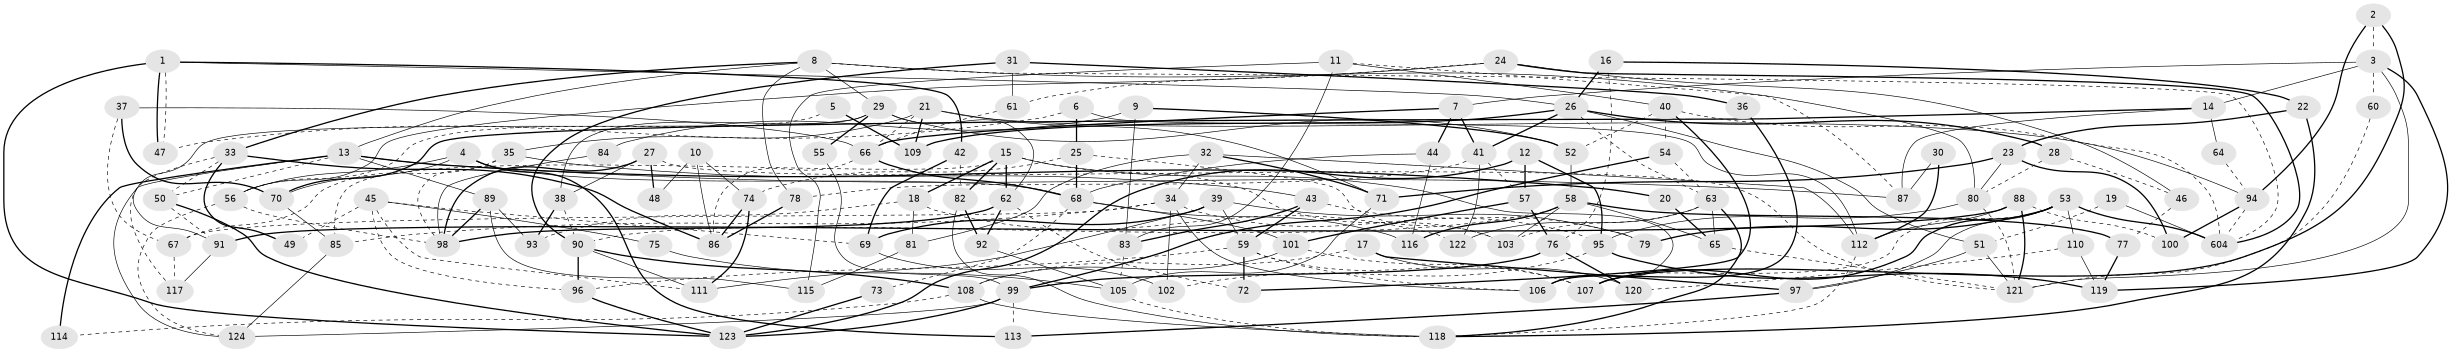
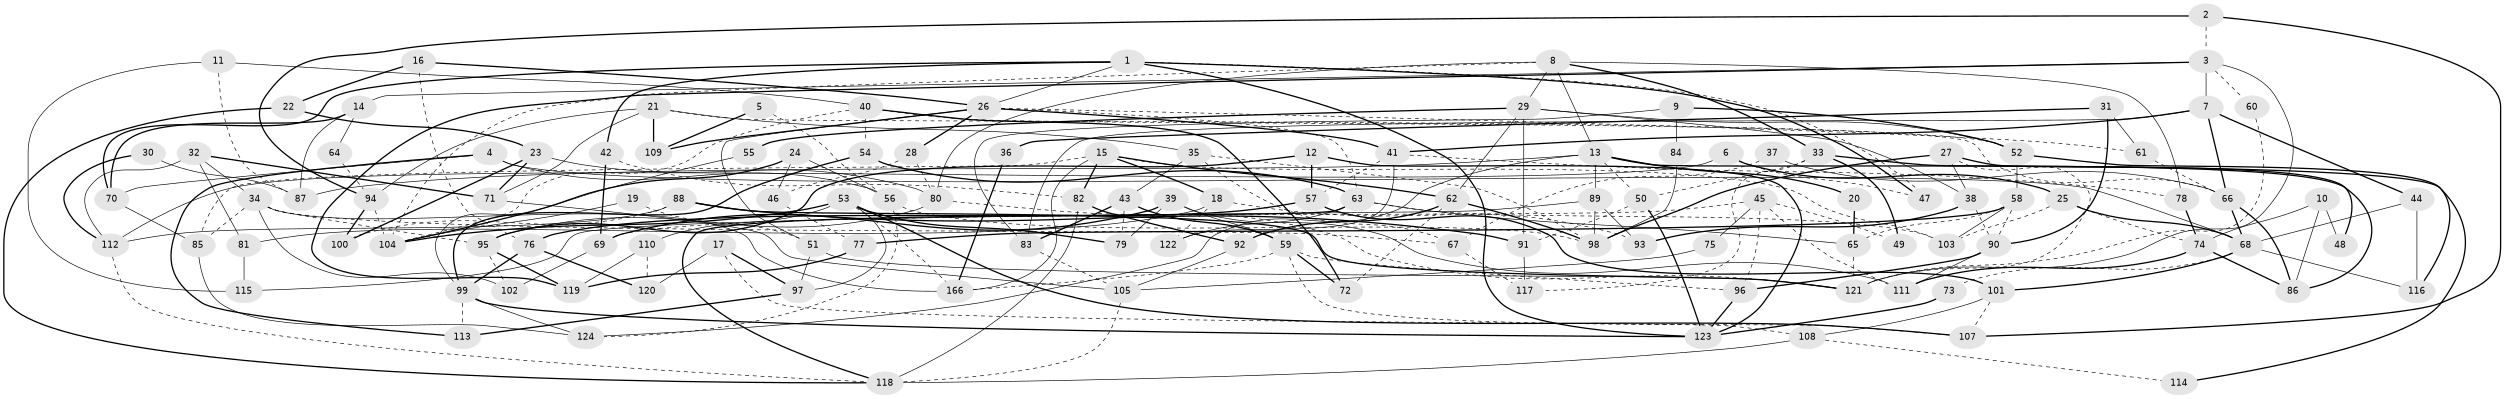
  graph {
    fontname="DejaVu Sans"
    node [color=gray90 fontname="DejaVu Sans" style=filled]
    edge [fontname="DejaVu Sans" style=bold]
    1
    26
    42
    47
    123
    109
    41
    51
    28
    63
    82
    69
    2
    3
    94
    107
    7
    14
    60
    119
    121
-   104 [label=604]
+   104
    100
    44
    66
    70
    87
    64
    4
    56
    68
    113
    124
    98
    116
    101
    73
    85
    5
    6
    25
    112
    74
    103
    118
    78
    57
    122
    86
    8
    13
    29
    33
    80
    20
    50
    89
    114
    52
    62
    38
    55
    91
    49
    117
    95
    9
    83
    84
    58
    105
    10
    48
    111
    11
    40
    115
    72
    54
    12
    76
    102
    65
    93
    15
    18
-   106
+   106 [label=166]
    81
    92
    16
    22
    23
    120
    99
    17
    97
    108
    19
    21
    35
    71
    67
    43
    24
    46
    61
    77
    27
    90
    30
    31
    36
    96
    32
    34
    59
    79
    37
    39
    45
    75
    53
    110
    88
    1 -- 26 [style=solid]
    1 -- 42
    1 -- 47
    1 -- 47 [style=dashed]
    1 -- 123
    26 -- 109
    26 -- 41
    26 -- 51 [style=solid]
    26 -- 28
    26 -- 63 [style=dashed]
    42 -- 82 [style=dashed]
    42 -- 69
    41 -- 78 [style=dashed]
    41 -- 57 [style=dashed]
    41 -- 122 [style=solid]
    51 -- 121 [style=solid]
    51 -- 97 [style=solid]
    28 -- 80 [style=dashed]
    28 -- 46 [style=dashed]
    63 -- 103 [style=dashed]
    63 -- 118
    63 -- 122 [style=solid]
    63 -- 65 [style=solid]
    82 -- 118 [style=solid]
    82 -- 92
    69 -- 102 [style=solid]
    2 -- 3 [style=dashed]
    2 -- 94
    2 -- 107
    3 -- 7 [style=solid]
    3 -- 14 [style=solid]
    3 -- 60 [style=dashed]
    3 -- 119
    3 -- 121 [style=solid]
    94 -- 104 [style=dashed]
    94 -- 100
    7 -- 41
    7 -- 44
    7 -- 66
    14 -- 70
    14 -- 87 [style=solid]
    14 -- 64 [style=solid]
    60 -- 121 [style=dashed]
    44 -- 68 [style=solid]
    44 -- 116 [style=solid]
    66 -- 68
-   66 -- 86 [style=dashed]
+   66 -- 86
    70 -- 85 [style=solid]
    64 -- 94 [style=dashed]
    4 -- 70 [style=solid]
    4 -- 56 [style=solid]
    4 -- 68 [style=solid]
    4 -- 113
    56 -- 124 [style=dashed]
    56 -- 98 [style=dashed]
    68 -- 116 [style=solid]
-   68 -- 101 [style=solid]
+   68 -- 101
    68 -- 73 [style=dashed]
    101 -- 107 [style=dashed]
    101 -- 108 [style=solid]
    73 -- 123
    85 -- 124 [style=solid]
    5 -- 109
    5 -- 56 [style=dashed]
    6 -- 47 [style=dashed]
    6 -- 25
    6 -- 112 [style=solid]
    25 -- 68
    25 -- 74 [style=dashed]
    25 -- 103 [style=dashed]
    112 -- 118 [style=dashed]
    74 -- 86
    74 -- 111
-   78 -- 86
+   78 -- 74
    57 -- 101
    57 -- 76
    8 -- 104 [style=dashed]
    8 -- 78 [style=solid]
    8 -- 13 [style=solid]
    8 -- 29 [style=solid]
    8 -- 33
    8 -- 80 [style=solid]
    13 -- 87 [style=solid]
    13 -- 124 [style=solid]
    13 -- 20
    13 -- 50 [style=dashed]
    13 -- 89 [style=solid]
    13 -- 114
    29 -- 52 [style=solid]
    29 -- 62 [style=solid]
    29 -- 38 [style=solid]
    29 -- 55
    29 -- 91 [style=solid]
    33 -- 86
    33 -- 50 [style=dashed]
    33 -- 49
    33 -- 117 [style=dashed]
    80 -- 121 [style=dashed]
    80 -- 95 [style=solid]
    20 -- 65
    50 -- 123
    50 -- 91 [style=dashed]
-   89 -- 98
+   89 -- 98 [style=solid]
    89 -- 115 [style=solid]
    89 -- 93 [style=solid]
    52 -- 58 [style=solid]
    62 -- 98
    62 -- 72 [style=dashed]
    62 -- 92
    38 -- 93
    38 -- 90 [style=dashed]
    55 -- 99 [style=solid]
    91 -- 117 [style=solid]
    95 -- 119
    95 -- 102 [style=dashed]
    9 -- 52
    9 -- 83 [style=solid]
    9 -- 84 [style=solid]
    83 -- 105 [style=dashed]
    84 -- 98 [style=solid]
-   58 -- 116
+   52 -- 116
    58 -- 103 [style=solid]
-   58 -- 65 [style=solid]
+   58 -- 65 [style=dashed]
    58 -- 77
    58 -- 90 [style=dashed]
    105 -- 118 [style=dashed]
    10 -- 74 [style=solid]
    10 -- 86 [style=solid]
    10 -- 48 [style=solid]
    11 -- 87 [style=dashed]
-   11 -- 83 [style=solid]
+   7 -- 83 [style=solid]
    11 -- 40 [style=solid]
    11 -- 115 [style=solid]
    40 -- 104 [style=dashed]
    40 -- 52 [style=dashed]
    40 -- 72
    40 -- 54 [style=dashed]
-   54 -- 63 [style=dashed]
+   54 -- 63
    54 -- 99
    12 -- 123
    12 -- 57
    12 -- 95
    76 -- 120
    76 -- 99
    65 -- 121 [style=dashed]
    15 -- 82
    15 -- 85 [style=dashed]
    15 -- 103 [style=dashed]
    15 -- 62
    15 -- 18
    15 -- 106 [style=solid]
    18 -- 122 [style=dashed]
    18 -- 93 [style=dashed]
    18 -- 81 [style=solid]
    81 -- 115 [style=solid]
    92 -- 105 [style=solid]
    16 -- 26
    16 -- 76 [style=dashed]
    16 -- 22
    22 -- 118
    22 -- 23
    23 -- 100
    23 -- 80 [style=solid]
    23 -- 71
    99 -- 123
    99 -- 113 [style=dashed]
    99 -- 124 [style=solid]
    17 -- 120 [style=solid]
    17 -- 97
    17 -- 108 [style=dashed]
    97 -- 113
    108 -- 118 [style=solid]
    108 -- 114 [style=dashed]
    19 -- 51 [style=dashed]
    19 -- 104 [style=solid]
    21 -- 109
    21 -- 94 [style=solid]
    21 -- 66 [style=dashed]
    21 -- 35 [style=solid]
    21 -- 71 [style=solid]
    35 -- 98 [style=dashed]
    35 -- 67 [style=dashed]
    35 -- 43 [style=solid]
    71 -- 105 [style=solid]
    67 -- 117 [style=dashed]
    43 -- 83
    43 -- 59
    43 -- 79 [style=dashed]
    24 -- 104
    24 -- 56 [style=solid]
    24 -- 46 [style=solid]
-   24 -- 61 [style=dashed]
+   26 -- 61 [style=dashed]
    46 -- 77 [style=dashed]
    61 -- 66 [style=dashed]
    77 -- 119
    27 -- 121 [style=dashed]
    27 -- 98
    27 -- 38 [style=solid]
    27 -- 48
    90 -- 111 [style=solid]
-   90 -- 108
    90 -- 96
    30 -- 87 [style=solid]
    30 -- 112
    31 -- 61 [style=solid]
    31 -- 90
    31 -- 36
    36 -- 106
    96 -- 123
    32 -- 112 [style=solid]
    32 -- 81 [style=solid]
    32 -- 71
    32 -- 34 [style=solid]
    34 -- 85 [style=dashed]
    34 -- 95 [style=dashed]
    34 -- 102 [style=solid]
    34 -- 106 [style=solid]
    34 -- 67 [style=dashed]
    59 -- 107 [style=dashed]
    59 -- 72
    59 -- 106 [style=dashed]
    59 -- 96 [style=dashed]
    37 -- 66 [style=solid]
-   37 -- 70
+   1 -- 70
    37 -- 67 [style=dashed]
    39 -- 69
    39 -- 111 [style=solid]
    39 -- 59 [style=solid]
    39 -- 79 [style=solid]
    45 -- 69 [style=dashed]
    45 -- 49 [style=dashed]
    45 -- 111 [style=dashed]
    45 -- 96 [style=dashed]
    45 -- 75 [style=solid]
    75 -- 105 [style=solid]
    53 -- 107
    53 -- 104
    53 -- 106 [style=dashed]
    53 -- 97 [style=solid]
    53 -- 79
    53 -- 110 [style=solid]
    110 -- 119 [style=solid]
    110 -- 120 [style=dashed]
    88 -- 121
    88 -- 100 [style=dashed]
    88 -- 112 [style=solid]
    88 -- 91
  }
